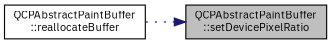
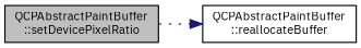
  digraph {
    rankdir=LR
    fontname="IBM Plex Sans"
    node [color=black fontname="IBM Plex Sans" fontsize=10 shape=record style=filled]
    n1 [fillcolor=grey75 fontcolor=black height=0.2 label="QCPAbstractPaintBuffer\l::setDevicePixelRatio" width=0.4]
    n2 [fillcolor=white height=0.2 label="QCPAbstractPaintBuffer\l::reallocateBuffer" width=0.4]
-   n2 -> n1 [color=midnightblue fontname="IBM Plex Sans" fontsize=10 labelfontname=Helvetica labelfontsize=10 style=dotted]
+   n1 -> n2 [color=midnightblue fontname="IBM Plex Sans" fontsize=10 labelfontname=Helvetica labelfontsize=10 style=dotted]
  }
